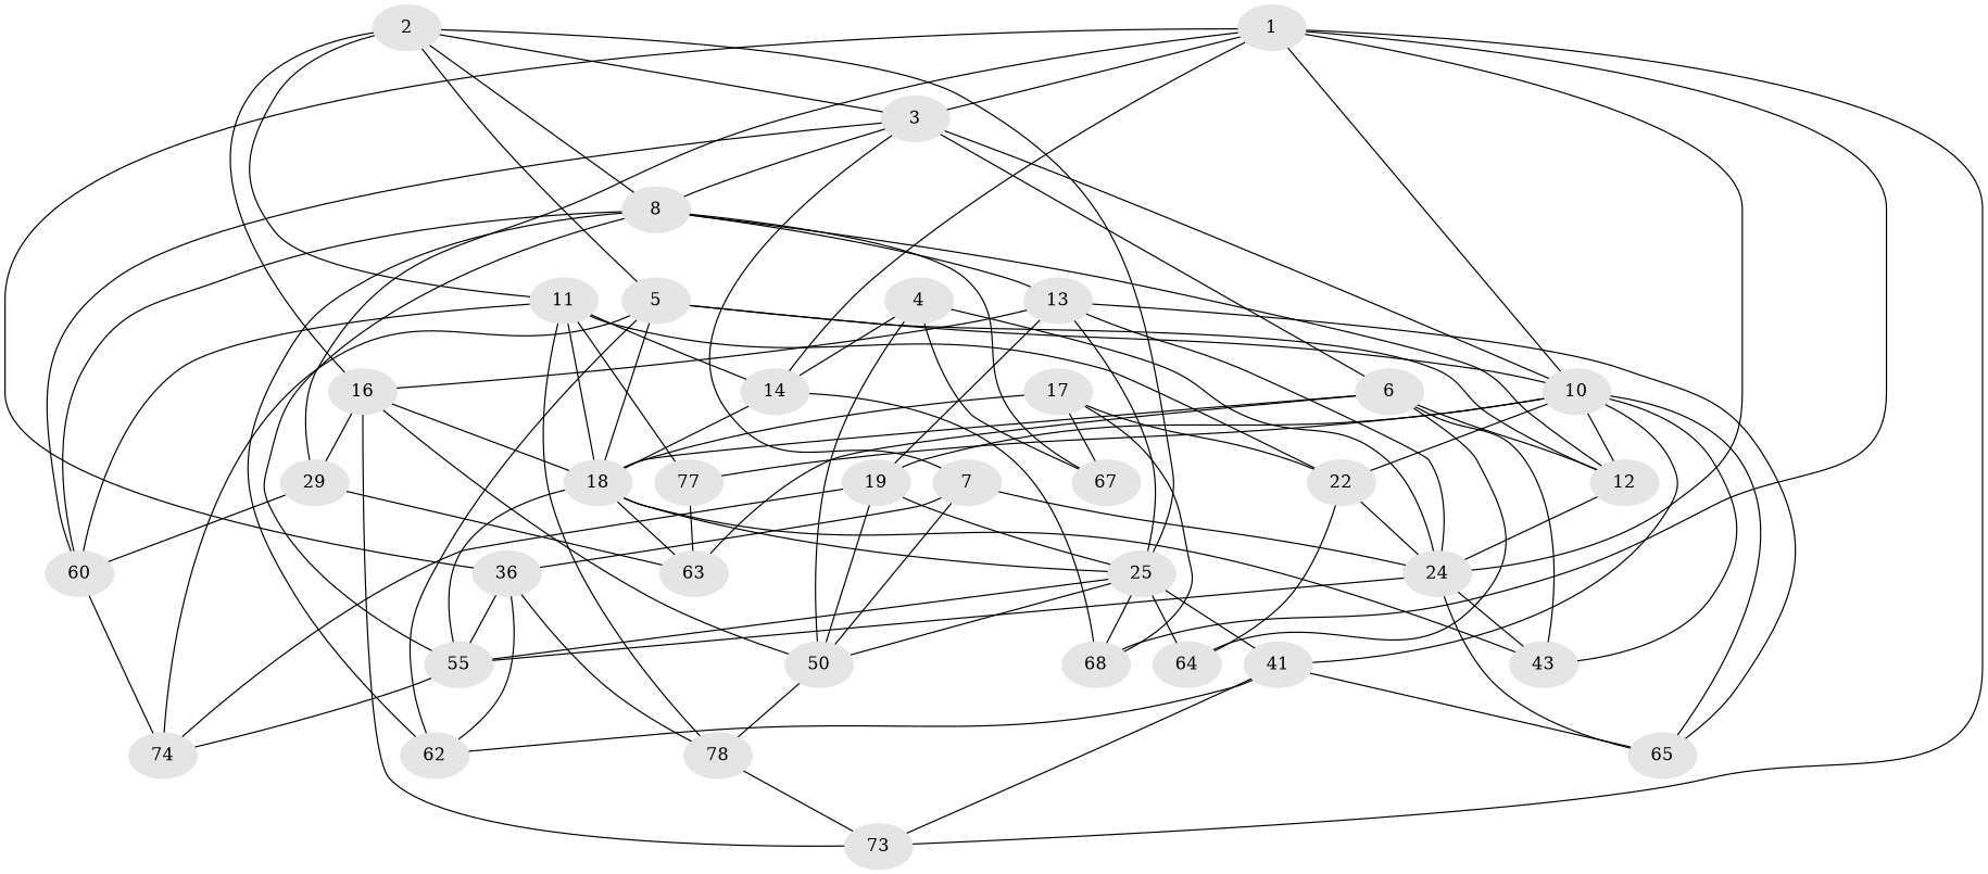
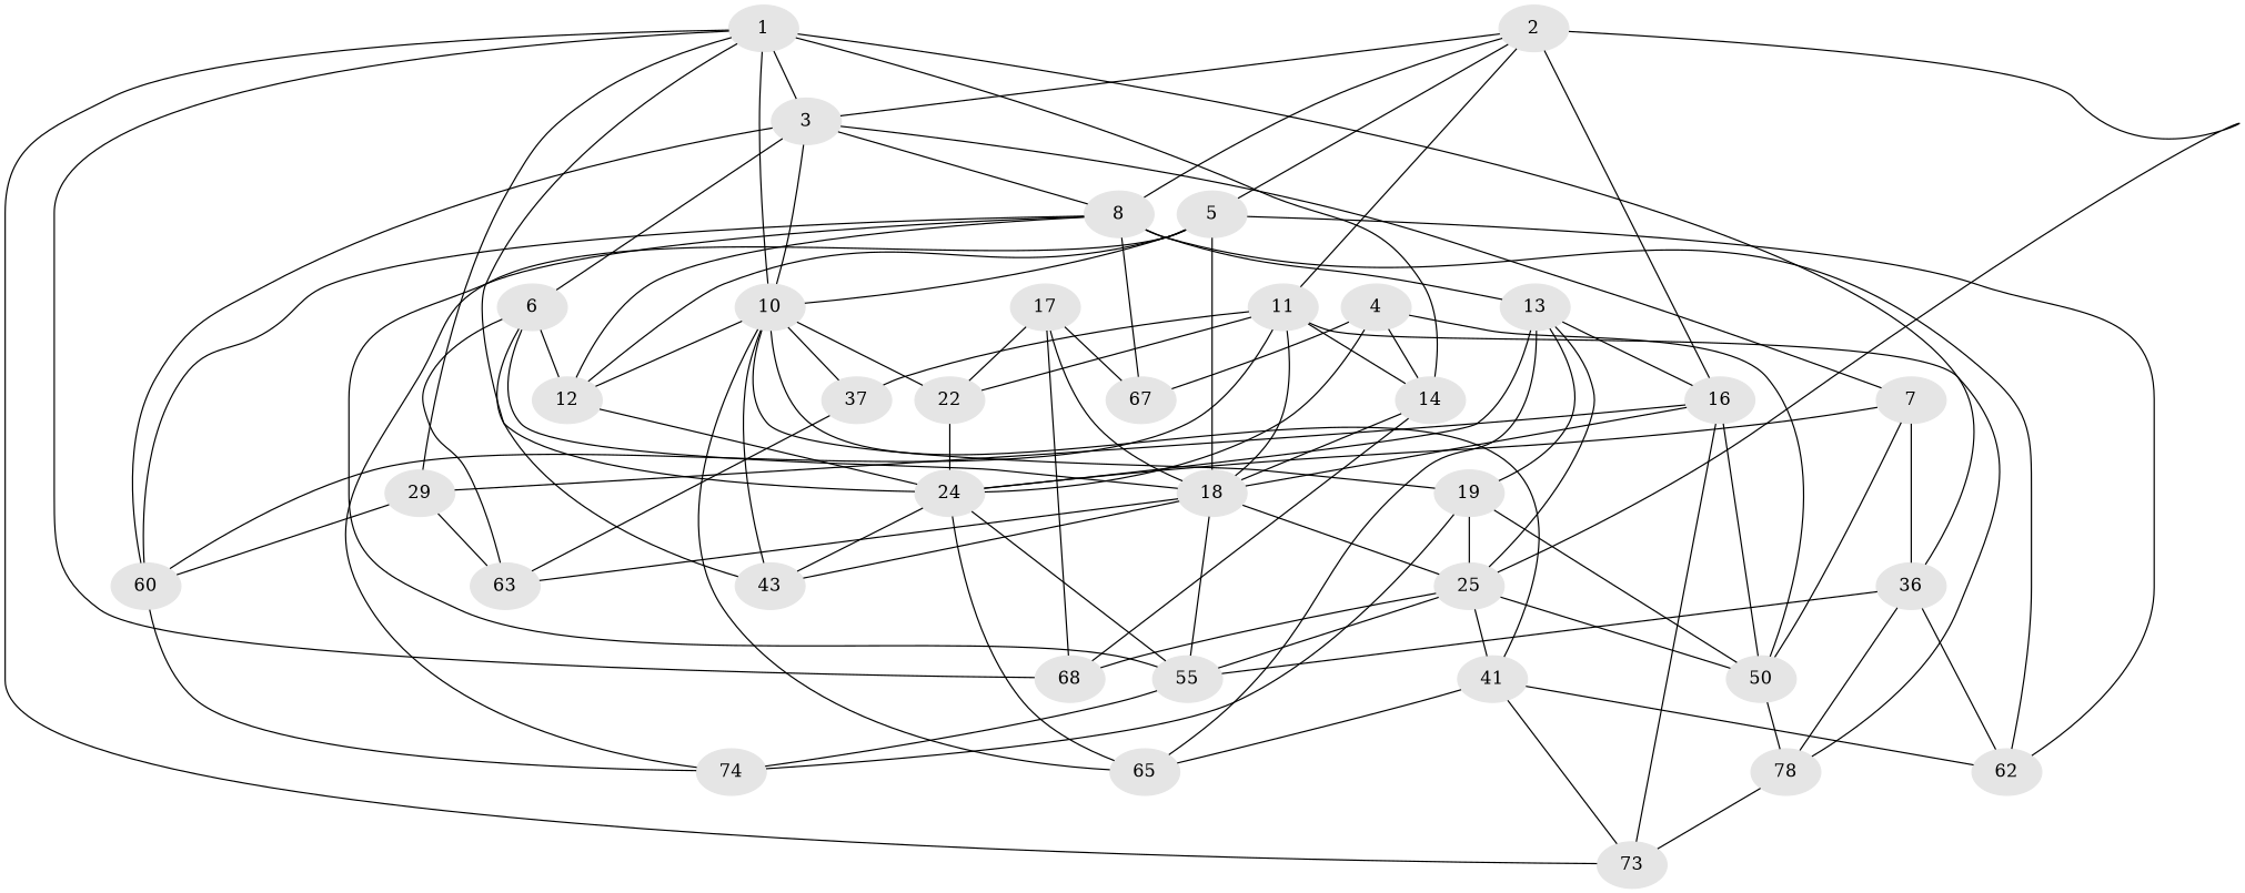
  graph {
    node [color=gray90 style=filled]
    1 [super="+32"]
    3 [super="+51+46"]
    10 [super="+47+33+30"]
    14 [super="+28+34"]
    24 [super="+57"]
    29
    36 [super="+69"]
    68
    73
    8 [super="+15+49"]
    6 [super="+42"]
    7
    60
    12 [super="+27"]
    43
    19 [super="+56"]
    22 [super="+35"]
-   37 [label=77]
+   37
    41 [super="+45"]
    65
    18 [super="+21+44+26+40"]
    55 [super="+61"]
    63
    62
    n25 [label=78]
    2 [super="+39"]
    5 [super="+9"]
    11 [super="+23"]
    16 [super="+20"]
    25 [super="+38"]
    74
    67
    13 [super="+71"]
    50 [super="+53"]
-   64
    4
    17
    1 -- 3
    1 -- 10
    1 -- 14 [weight=2]
    1 -- 24
    1 -- 29
    1 -- 36 [weight=2]
    1 -- 68
    1 -- 73
    3 -- 10
    3 -- 8
    3 -- 6 [weight=2]
    3 -- 7
    3 -- 60
    10 -- 12
    10 -- 43
    10 -- 19
    10 -- 22
    10 -- 37
    10 -- 41
    10 -- 65
    14 -- 68
    14 -- 18
    24 -- 43
    24 -- 65
    24 -- 55
    29 -- 60
    29 -- 63
    36 -- 55
    36 -- 62
    36 -- n25
    8 -- 60
    8 -- 12
    8 -- 55
    8 -- 62
    8 -- 67 [weight=2]
    8 -- 13
    6 -- 12
    6 -- 43
    6 -- 18
    6 -- 63
-   6 -- 64
    7 -- 24
    7 -- 36
    7 -- 50
    60 -- 74
    12 -- 24
    19 -- 25 [weight=2]
    19 -- 74
    19 -- 50
    22 -- 24
-   22 -- 64
    37 -- 63
    41 -- 73
    41 -- 65
    41 -- 62
    18 -- 43
    18 -- 55
    18 -- 63
    18 -- 25
    55 -- 74
    n25 -- 73
    2 -- 3
    2 -- 8
    2 -- 5
    2 -- 11
    2 -- 16
    2 -- 25
    5 -- 10
    5 -- 12
    5 -- 18 [weight=3]
    5 -- 62
    5 -- 74
    11 -- 14
    11 -- 60
    11 -- 22
    11 -- 37 [weight=2]
    11 -- 18
    11 -- n25
    16 -- 29
    16 -- 73
    16 -- 18
    16 -- 50
    25 -- 68
    25 -- 41 [weight=2]
    25 -- 55
    25 -- 50
-   25 -- 64 [weight=2]
    13 -- 24
    13 -- 19
    13 -- 65
    13 -- 16
    13 -- 25
    50 -- n25
    4 -- 14
    4 -- 24
    4 -- 67
    4 -- 50
    17 -- 68
    17 -- 22
    17 -- 18
    17 -- 67
  }
